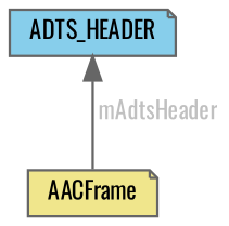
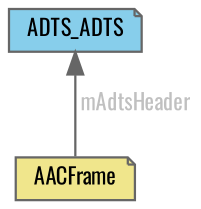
  digraph {
    fontname=Oswald
    node [color=gray40 fontname=Oswald fontsize=10 shape=note style=filled]
    n1 [fillcolor=khaki fontcolor=black height=0.2 label=AACFrame width=0.4]
-   n2 [fillcolor=skyblue height=0.2 label=ADTS_HEADER width=0.4]
+   n2 [fillcolor=skyblue height=0.2 label=ADTS_ADTS width=0.4]
    n2 -> n1 [color=gray40 dir=back fontcolor=grey fontname=Oswald fontsize=10 label=" mAdtsHeader" labelfontname=Helvetica labelfontsize=10 style=solid]
  }
